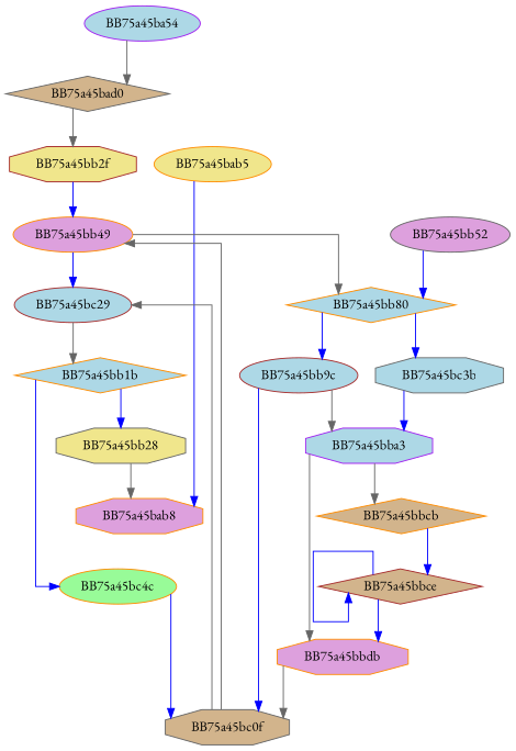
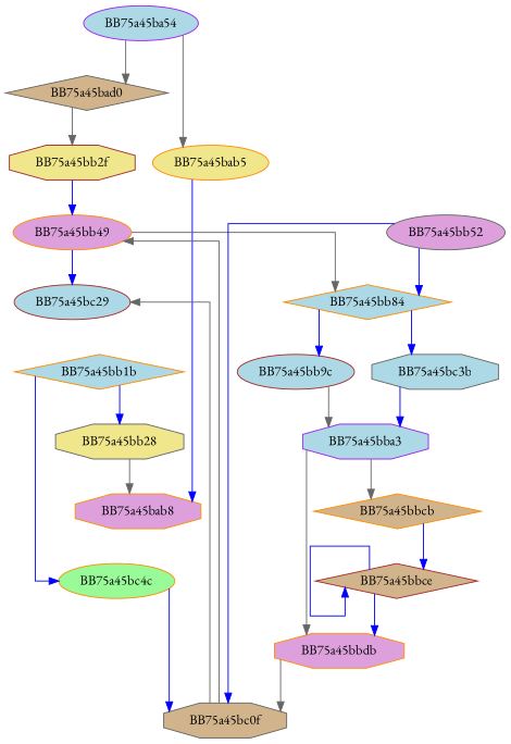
  digraph {
    fontname="EB Garamond"
    splines=ortho
    node [color=darkorange fillcolor=lightblue fontname="EB Garamond" shape=ellipse style=filled]
    edge [color=blue fontname="EB Garamond"]
    BB75a45ba54 [color=purple]
    BB75a45bad0 [color=gray40 fillcolor=tan shape=diamond]
    BB75a45bab5 [fillcolor=khaki]
    BB75a45bb2f [color=brown fillcolor=khaki shape=octagon]
    BB75a45bab8 [fillcolor=plum shape=octagon]
    BB75a45bb49 [fillcolor=plum]
    BB75a45bb1b [shape=diamond]
    BB75a45bc4c [fillcolor=palegreen]
    BB75a45bb28 [color=gray40 fillcolor=khaki shape=octagon]
    BB75a45bc29 [color=brown]
-   BB75a45bb80 [shape=diamond]
+   BB75a45bb80 [shape=diamond label=BB75a45bb84]
    BB75a45bc0f [color=gray40 fillcolor=tan shape=octagon]
    BB75a45bb52 [color=gray40 fillcolor=plum]
    BB75a45bc3b [color=gray40 shape=octagon]
    BB75a45bb9c [color=brown]
    BB75a45bba3 [color=purple shape=octagon]
    BB75a45bbdb [fillcolor=plum shape=octagon]
    BB75a45bbcb [fillcolor=tan shape=diamond]
    BB75a45bbce [color=brown fillcolor=tan shape=diamond]
    BB75a45ba54 -> BB75a45bad0 [color=gray40]
+   BB75a45ba54 -> BB75a45bab5 [color=gray40]
    BB75a45bad0 -> BB75a45bb2f [color=gray40]
    BB75a45bab5 -> BB75a45bab8
    BB75a45bb2f -> BB75a45bb49
    BB75a45bb49 -> BB75a45bc29
    BB75a45bb49 -> BB75a45bb80 [color=gray40]
    BB75a45bb1b -> BB75a45bc4c
    BB75a45bb1b -> BB75a45bb28
    BB75a45bc4c -> BB75a45bc0f
    BB75a45bb28 -> BB75a45bab8 [color=gray40]
-   BB75a45bc29 -> BB75a45bb1b [color=gray40]
    BB75a45bb80 -> BB75a45bc3b
    BB75a45bb80 -> BB75a45bb9c
    BB75a45bc0f -> BB75a45bb49 [color=gray40]
    BB75a45bc0f -> BB75a45bc29 [color=gray40]
    BB75a45bb52 -> BB75a45bb80
-   BB75a45bb9c -> BB75a45bc0f
+   BB75a45bb52 -> BB75a45bc0f
    BB75a45bc3b -> BB75a45bba3
    BB75a45bb9c -> BB75a45bba3 [color=gray40]
    BB75a45bba3 -> BB75a45bbdb [color=gray40]
    BB75a45bba3 -> BB75a45bbcb [color=gray40]
    BB75a45bbdb -> BB75a45bc0f [color=gray40]
    BB75a45bbcb -> BB75a45bbce
    BB75a45bbce -> BB75a45bbdb
    BB75a45bbce -> BB75a45bbce
  }
